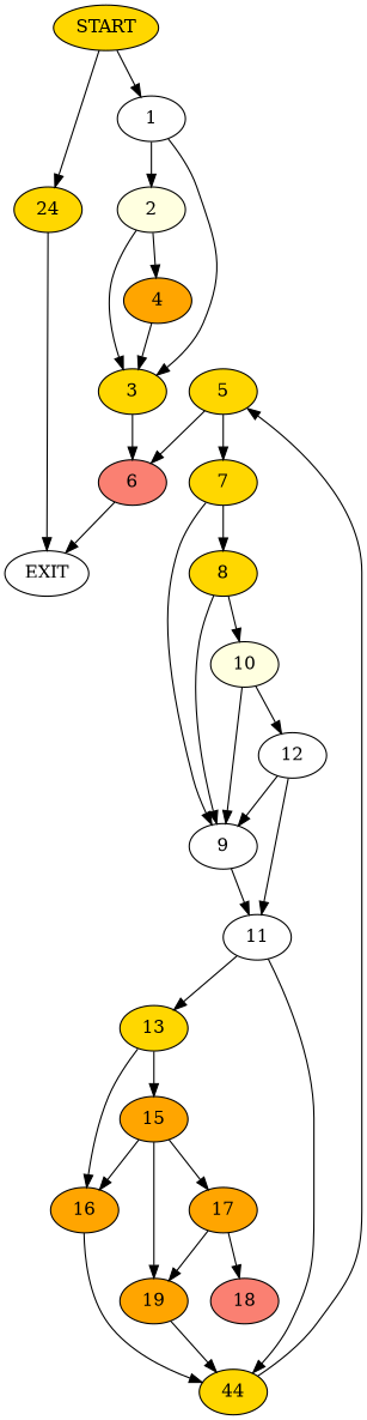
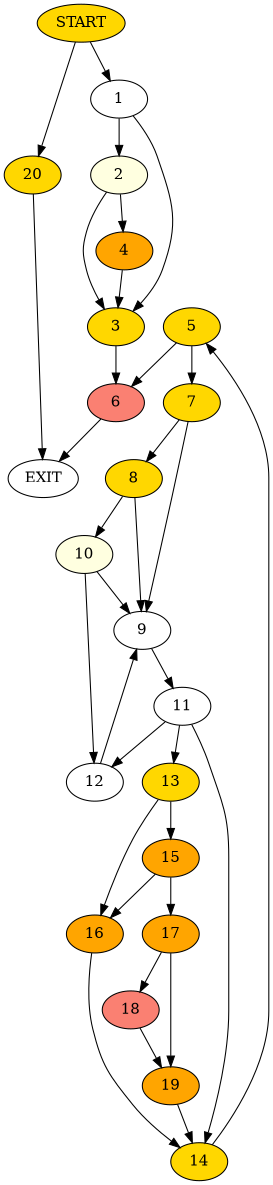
  digraph {
    node [fillcolor=gold style=filled]
    n1 [label=START]
    1 [fillcolor=white]
-   20 [label=24]
+   20
    2 [fillcolor=lightyellow]
    3
    n6 [fillcolor=white label=EXIT]
    4 [fillcolor=orange]
    6 [fillcolor=salmon]
    5
    7
    8
    9 [fillcolor=white]
    10 [fillcolor=lightyellow]
    11 [fillcolor=white]
    12 [fillcolor=white]
    13
-   14 [label=44]
+   14
    15 [fillcolor=orange]
    16 [fillcolor=orange]
    17 [fillcolor=orange]
    18 [fillcolor=salmon]
    19 [fillcolor=orange]
    n1 -> 1
    n1 -> 20
    1 -> 2
    1 -> 3
    20 -> n6
    2 -> 3
    2 -> 4
    3 -> 6
    4 -> 3
    6 -> n6
    5 -> 6
    5 -> 7
    7 -> 8
    7 -> 9
    8 -> 9
    8 -> 10
    9 -> 11
    10 -> 9
    10 -> 12
    11 -> 13
    11 -> 14
    12 -> 9
-   12 -> 11
+   11 -> 12
    13 -> 15
    13 -> 16
    14 -> 5
    15 -> 16
    15 -> 17
    16 -> 14
    17 -> 18
    17 -> 19
-   15 -> 19
+   18 -> 19
    19 -> 14
  }
